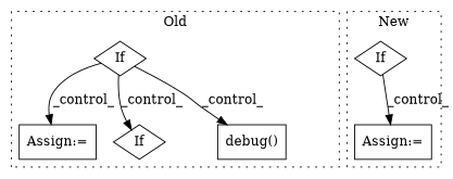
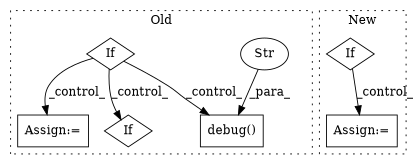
  digraph {
    node [a=96 l=3 shape=box]
    n1 [a=75 l="13,1" label="debug()" s="8715,8776"]
+   n2 [a=66 l=28 label=Str s=8728 shape=ellipse]
    n3 [label=If s=7532 shape=diamond]
    n4 [a=68 label="Assign:=" s=8143]
    n5 [l=0 label=If s=9187 shape=diamond]
    n6 [label=If s=16980 shape=diamond]
    n7 [a=68 label="Assign:=" s=17531]
    subgraph cluster_1 {
      label=Old
      style=dotted
      n1
+     n2
      n3
      n4
      n5
    }
    subgraph cluster_2 {
      label=New
      style=dotted
      n6
      n7
    }
+   n2 -> n1 [label=_para_]
    n3 -> n1 [label=_control_]
    n3 -> n4 [label=_control_]
    n3 -> n5 [label=_control_]
    n6 -> n7 [label=_control_]
  }
